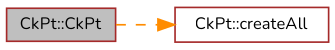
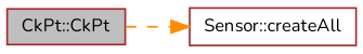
  digraph {
    rankdir=LR
    fontname=Nunito
    node [color=brown fontname=Nunito fontsize=10 shape=record style=filled]
    n1 [fillcolor=grey75 fontcolor=black height=0.2 label="CkPt::CkPt" width=0.4]
-   n2 [fillcolor=white height=0.2 label="CkPt::createAll" width=0.4]
+   n2 [fillcolor=white height=0.2 label="Sensor::createAll" width=0.4]
    n1 -> n2 [color=darkorange fontname=Nunito fontsize=10 labelfontname=Helvetica labelfontsize=10 style=dashed]
  }
